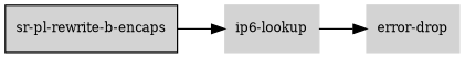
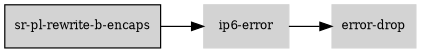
  digraph {
    rankdir=LR
    node [color=lightgray fillcolor=lightgray fontcolor=black fontsize=10 shape=box style=filled]
    edge [fontsize=8]
    "sr-pl-rewrite-b-encaps" [color=black]
-   "ip6-lookup"
+   "ip6-lookup" [label="ip6-error"]
    "error-drop"
    "sr-pl-rewrite-b-encaps" -> "ip6-lookup"
    "ip6-lookup" -> "error-drop"
  }
